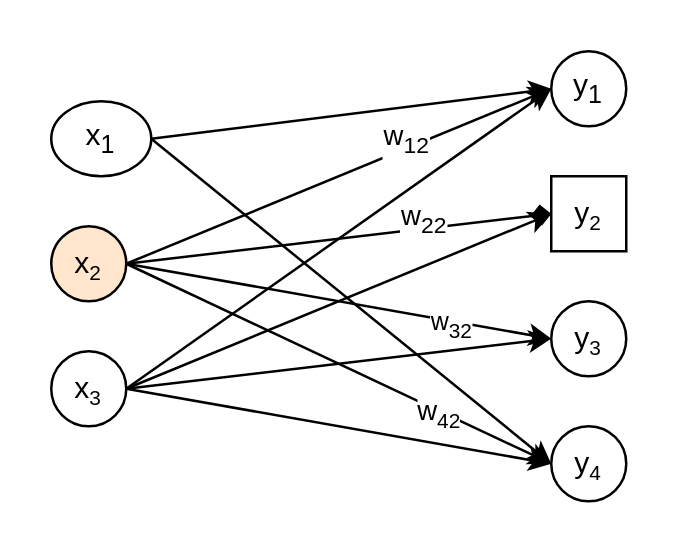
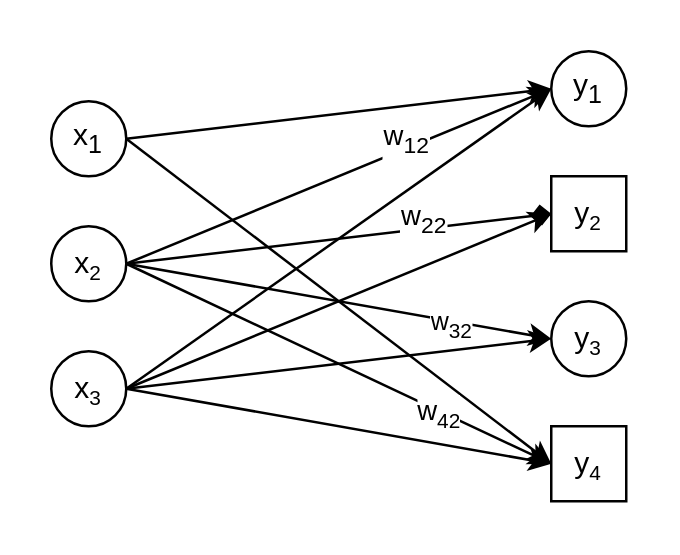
  <mxCell id="0" />
  <mxCell id="1" parent="0" />
  <mxCell id="2" style="rounded=0;orthogonalLoop=1;jettySize=auto;html=1;exitX=1;exitY=0.5;exitDx=0;exitDy=0;entryX=0;entryY=0.5;entryDx=0;entryDy=0;" parent="1" source="4" target="19" edge="1"><mxGeometry relative="1" as="geometry" /></mxCell>
  <mxCell id="3" style="rounded=0;orthogonalLoop=1;jettySize=auto;html=1;exitX=1;exitY=0.5;exitDx=0;exitDy=0;entryX=0;entryY=0.5;entryDx=0;entryDy=0;" parent="1" source="4" target="22" edge="1"><mxGeometry relative="1" as="geometry" /></mxCell>
- <mxCell id="4" value="x&lt;sub&gt;1&lt;/sub&gt;" style="ellipse;whiteSpace=wrap;html=1;aspect=fixed;" parent="1" vertex="1"><mxGeometry x="20" y="40" width="40" height="30" as="geometry" /></mxCell>
+ <mxCell id="4" value="x&lt;sub&gt;1&lt;/sub&gt;" style="ellipse;whiteSpace=wrap;html=1;aspect=fixed;" parent="1" vertex="1"><mxGeometry x="20" y="40" width="30" height="30" as="geometry" /></mxCell>
  <mxCell id="5" style="rounded=0;orthogonalLoop=1;jettySize=auto;html=1;exitX=1;exitY=0.5;exitDx=0;exitDy=0;entryX=0;entryY=0.5;entryDx=0;entryDy=0;" parent="1" source="13" target="19" edge="1"><mxGeometry relative="1" as="geometry" /></mxCell>
  <mxCell id="6" value="w&lt;sub&gt;12&lt;/sub&gt;" style="edgeLabel;html=1;align=center;verticalAlign=middle;resizable=0;points=[];" parent="5" vertex="1" connectable="0"><mxGeometry x="0.332" y="3" relative="1" as="geometry"><mxPoint as="offset" /></mxGeometry></mxCell>
  <mxCell id="7" style="rounded=0;orthogonalLoop=1;jettySize=auto;html=1;exitX=1;exitY=0.5;exitDx=0;exitDy=0;entryX=0;entryY=0.5;entryDx=0;entryDy=0;endArrow=diamond;" parent="1" source="13" target="20" edge="1"><mxGeometry relative="1" as="geometry" /></mxCell>
  <mxCell id="8" value="w&lt;sub&gt;22&lt;/sub&gt;" style="edgeLabel;html=1;align=center;verticalAlign=middle;resizable=0;points=[];" parent="7" vertex="1" connectable="0"><mxGeometry x="0.405" y="3" relative="1" as="geometry"><mxPoint as="offset" /></mxGeometry></mxCell>
  <mxCell id="9" style="rounded=0;orthogonalLoop=1;jettySize=auto;html=1;exitX=1;exitY=0.5;exitDx=0;exitDy=0;" parent="1" source="13" edge="1"><mxGeometry relative="1" as="geometry"><mxPoint x="220" y="135" as="targetPoint" /></mxGeometry></mxCell>
  <mxCell id="10" value="&lt;font size=&quot;1&quot;&gt;w&lt;sub&gt;32&lt;/sub&gt;&lt;/font&gt;" style="edgeLabel;html=1;align=center;verticalAlign=middle;resizable=0;points=[];" parent="9" vertex="1" connectable="0"><mxGeometry x="0.53" y="-1" relative="1" as="geometry"><mxPoint as="offset" /></mxGeometry></mxCell>
  <mxCell id="11" style="rounded=0;orthogonalLoop=1;jettySize=auto;html=1;exitX=1;exitY=0.5;exitDx=0;exitDy=0;entryX=0;entryY=0.5;entryDx=0;entryDy=0;" parent="1" source="13" target="22" edge="1"><mxGeometry relative="1" as="geometry" /></mxCell>
  <mxCell id="12" value="w&lt;font size=&quot;1&quot;&gt;&lt;sub&gt;42&lt;/sub&gt;&lt;/font&gt;" style="edgeLabel;html=1;align=center;verticalAlign=middle;resizable=0;points=[];" parent="11" vertex="1" connectable="0"><mxGeometry x="0.464" y="-1" relative="1" as="geometry"><mxPoint as="offset" /></mxGeometry></mxCell>
- <mxCell id="13" value="x&lt;span style=&quot;font-size: 10px;&quot;&gt;&lt;sub&gt;2&lt;br&gt;&lt;/sub&gt;&lt;/span&gt;" style="ellipse;whiteSpace=wrap;html=1;aspect=fixed;fillColor=#ffe6cc;" parent="1" vertex="1"><mxGeometry x="20" y="90" width="30" height="30" as="geometry" /></mxCell>
+ <mxCell id="13" value="x&lt;span style=&quot;font-size: 10px;&quot;&gt;&lt;sub&gt;2&lt;br&gt;&lt;/sub&gt;&lt;/span&gt;" style="ellipse;whiteSpace=wrap;html=1;aspect=fixed;" parent="1" vertex="1"><mxGeometry x="20" y="90" width="30" height="30" as="geometry" /></mxCell>
  <mxCell id="14" style="rounded=0;orthogonalLoop=1;jettySize=auto;html=1;exitX=1;exitY=0.5;exitDx=0;exitDy=0;entryX=0;entryY=0.5;entryDx=0;entryDy=0;" parent="1" source="18" target="19" edge="1"><mxGeometry relative="1" as="geometry" /></mxCell>
  <mxCell id="15" style="rounded=0;orthogonalLoop=1;jettySize=auto;html=1;exitX=1;exitY=0.5;exitDx=0;exitDy=0;entryX=0;entryY=0.5;entryDx=0;entryDy=0;" parent="1" source="18" target="20" edge="1"><mxGeometry relative="1" as="geometry" /></mxCell>
  <mxCell id="16" style="rounded=0;orthogonalLoop=1;jettySize=auto;html=1;exitX=1;exitY=0.5;exitDx=0;exitDy=0;entryX=0;entryY=0.5;entryDx=0;entryDy=0;" parent="1" source="18" target="21" edge="1"><mxGeometry relative="1" as="geometry" /></mxCell>
  <mxCell id="17" style="rounded=0;orthogonalLoop=1;jettySize=auto;html=1;exitX=1;exitY=0.5;exitDx=0;exitDy=0;entryX=0;entryY=0.5;entryDx=0;entryDy=0;" parent="1" source="18" target="22" edge="1"><mxGeometry relative="1" as="geometry" /></mxCell>
  <mxCell id="18" value="x&lt;span style=&quot;font-size: 10px;&quot;&gt;&lt;sub&gt;3&lt;/sub&gt;&lt;/span&gt;" style="ellipse;whiteSpace=wrap;html=1;aspect=fixed;" parent="1" vertex="1"><mxGeometry x="20" y="140" width="30" height="30" as="geometry" /></mxCell>
  <mxCell id="19" value="y&lt;sub&gt;1&lt;/sub&gt;" style="ellipse;whiteSpace=wrap;html=1;aspect=fixed;" parent="1" vertex="1"><mxGeometry x="220" y="20" width="30" height="30" as="geometry" /></mxCell>
  <mxCell id="20" value="y&lt;span style=&quot;font-size: 10px;&quot;&gt;&lt;sub&gt;2&lt;/sub&gt;&lt;/span&gt;" style="whiteSpace=wrap;html=1;aspect=fixed;rounded=0;" parent="1" vertex="1"><mxGeometry x="220" y="70" width="30" height="30" as="geometry" /></mxCell>
  <mxCell id="21" value="y&lt;span style=&quot;font-size: 10px;&quot;&gt;&lt;sub&gt;3&lt;/sub&gt;&lt;/span&gt;" style="ellipse;whiteSpace=wrap;html=1;aspect=fixed;" parent="1" vertex="1"><mxGeometry x="220" y="120" width="30" height="30" as="geometry" /></mxCell>
- <mxCell id="22" value="y&lt;span style=&quot;font-size: 10px;&quot;&gt;&lt;sub&gt;4&lt;/sub&gt;&lt;/span&gt;" style="ellipse;whiteSpace=wrap;html=1;aspect=fixed;" parent="1" vertex="1"><mxGeometry x="220" y="170" width="30" height="30" as="geometry" /></mxCell>
+ <mxCell id="22" value="y&lt;span style=&quot;font-size: 10px;&quot;&gt;&lt;sub&gt;4&lt;/sub&gt;&lt;/span&gt;" style="whiteSpace=wrap;html=1;aspect=fixed;rounded=0;" parent="1" vertex="1"><mxGeometry x="220" y="170" width="30" height="30" as="geometry" /></mxCell>
